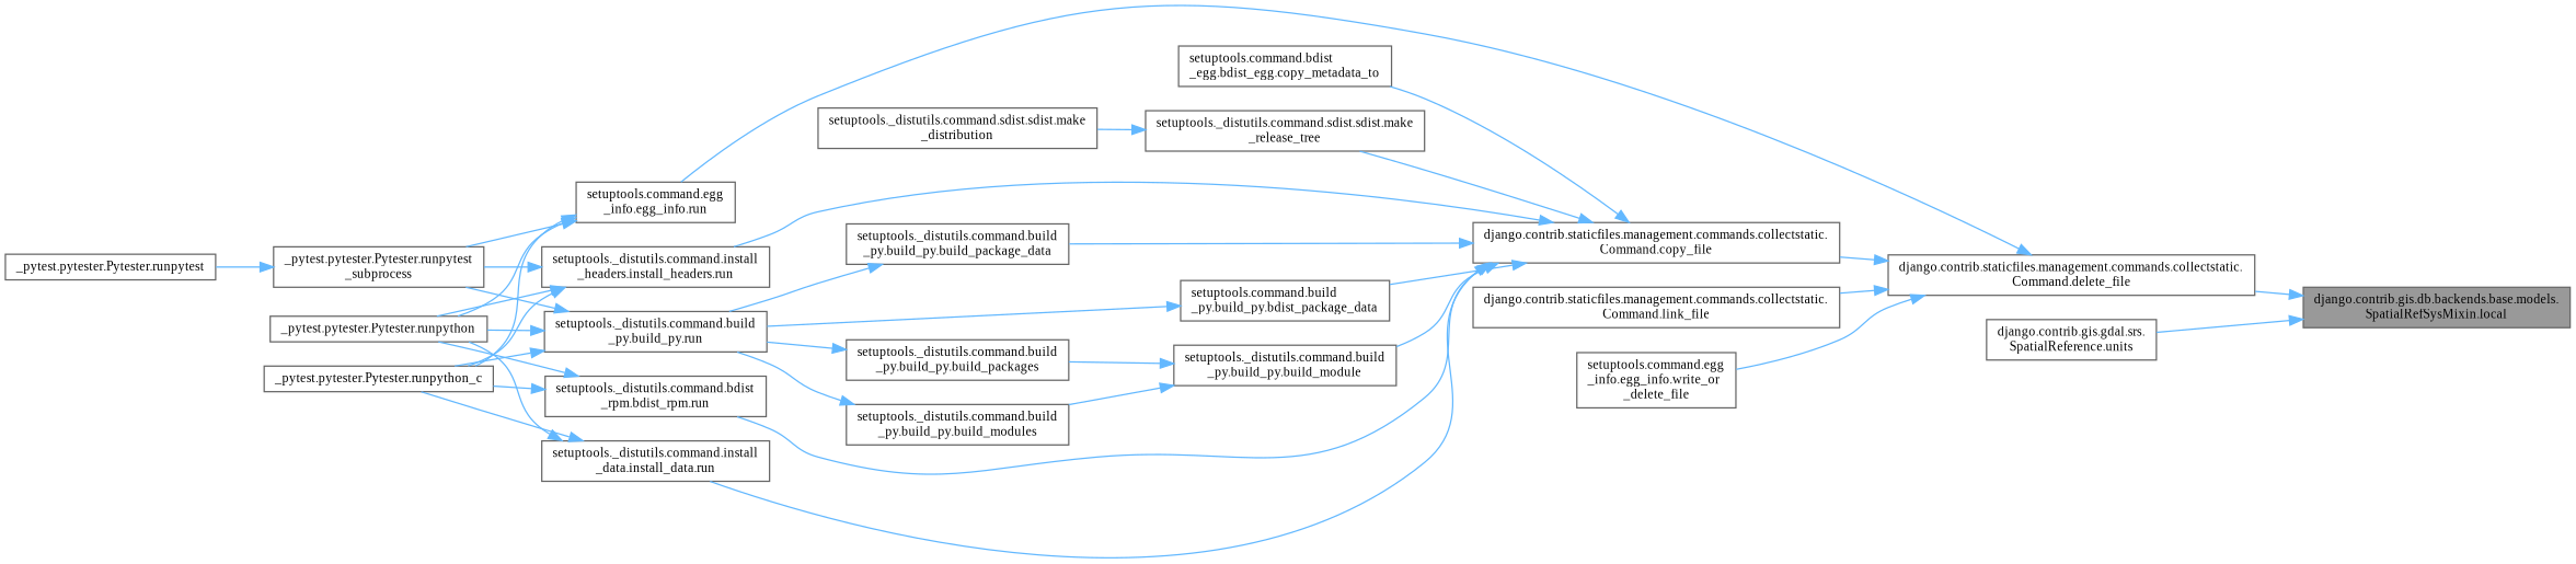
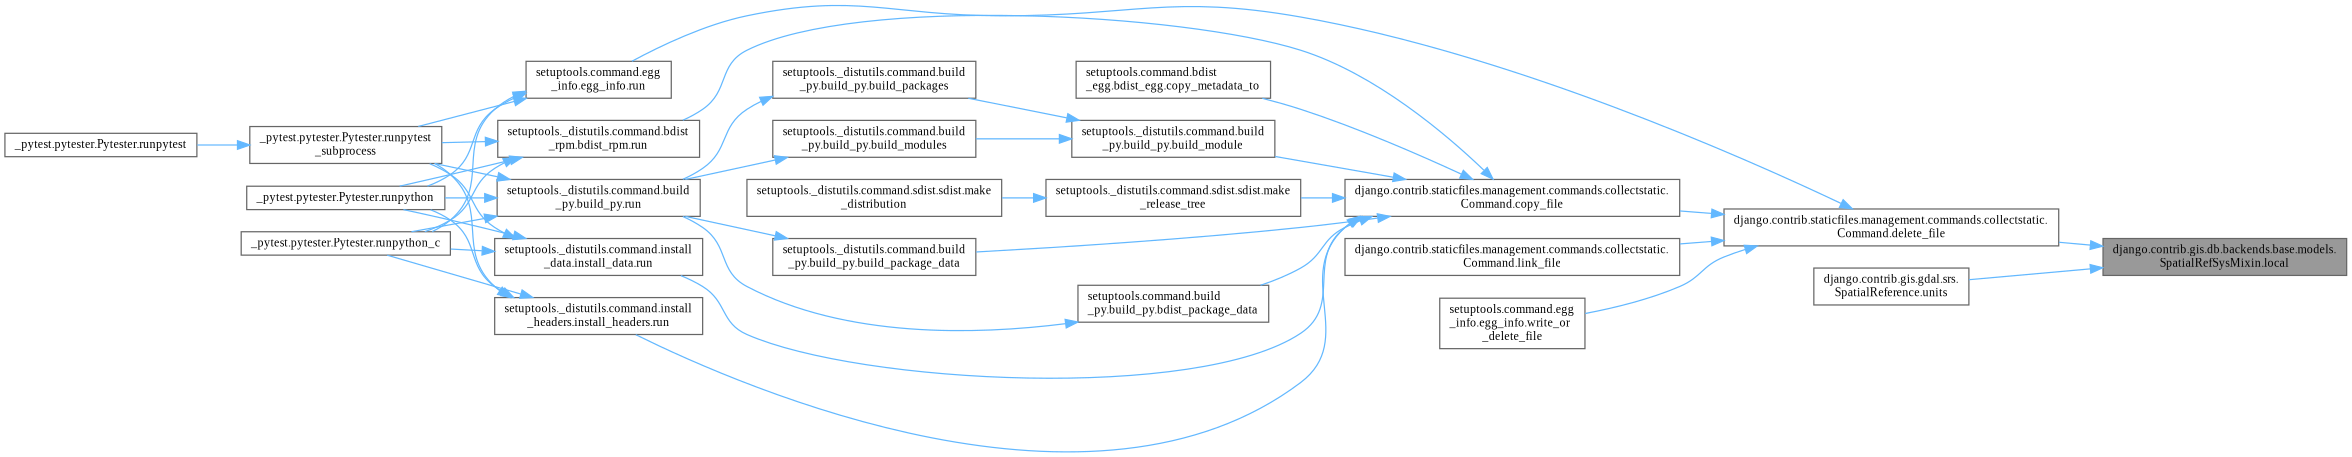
  digraph {
    fontname="Liberation Serif"
    rankdir=RL
    node [color=grey40 fillcolor=white fontname="Liberation Serif" fontsize=10 shape=box style=filled]
    edge [color=steelblue1 dir=back fontname="Liberation Serif" fontsize=10 labelfontname=Helvetica labelfontsize=10 style=solid]
    n1 [color=gray40 fillcolor=grey60 fontcolor=black height=0.2 label="django.contrib.gis.db.backends.base.models.\lSpatialRefSysMixin.local" width=0.4]
    n2 [height=0.2 label="django.contrib.staticfiles.management.commands.collectstatic.\lCommand.delete_file" width=0.4]
    n3 [height=0.2 label="django.contrib.gis.gdal.srs.\lSpatialReference.units" width=0.4]
    n4 [height=0.2 label="django.contrib.staticfiles.management.commands.collectstatic.\lCommand.copy_file" width=0.4]
    n5 [height=0.2 label="django.contrib.staticfiles.management.commands.collectstatic.\lCommand.link_file" width=0.4]
    n6 [height=0.2 label="setuptools.command.egg\l_info.egg_info.run" width=0.4]
    n7 [height=0.2 label="setuptools.command.egg\l_info.egg_info.write_or\l_delete_file" width=0.4]
    n8 [height=0.2 label="setuptools._distutils.command.build\l_py.build_py.build_module" width=0.4]
    n9 [height=0.2 label="setuptools._distutils.command.build\l_py.build_py.build_package_data" width=0.4]
    n10 [height=0.2 label="setuptools.command.build\l_py.build_py.bdist_package_data" width=0.4]
    n11 [height=0.2 label="setuptools.command.bdist\l_egg.bdist_egg.copy_metadata_to" width=0.4]
    n12 [height=0.2 label="setuptools._distutils.command.sdist.sdist.make\l_release_tree" width=0.4]
    n13 [height=0.2 label="setuptools._distutils.command.bdist\l_rpm.bdist_rpm.run" width=0.4]
    n14 [height=0.2 label="setuptools._distutils.command.install\l_data.install_data.run" width=0.4]
    n15 [height=0.2 label="setuptools._distutils.command.install\l_headers.install_headers.run" width=0.4]
    n16 [height=0.2 label="_pytest.pytester.Pytester.runpytest\l_subprocess" width=0.4]
    n17 [height=0.2 label="_pytest.pytester.Pytester.runpython" width=0.4]
    n18 [height=0.2 label="_pytest.pytester.Pytester.runpython_c" width=0.4]
    n19 [height=0.2 label="setuptools._distutils.command.build\l_py.build_py.build_modules" width=0.4]
    n20 [height=0.2 label="setuptools._distutils.command.build\l_py.build_py.build_packages" width=0.4]
    n21 [height=0.2 label="setuptools._distutils.command.build\l_py.build_py.run" width=0.4]
    n22 [height=0.2 label="setuptools._distutils.command.sdist.sdist.make\l_distribution" width=0.4]
    n23 [height=0.2 label="_pytest.pytester.Pytester.runpytest" width=0.4]
    n1 -> n2
    n1 -> n3
    n2 -> n4
    n2 -> n5
    n2 -> n6
    n2 -> n7
    n4 -> n8
    n4 -> n9
    n4 -> n10
    n4 -> n11
    n4 -> n12
    n4 -> n13
    n4 -> n14
    n4 -> n15
    n6 -> n16
    n6 -> n17
    n6 -> n18
    n8 -> n19
    n8 -> n20
    n9 -> n21
    n10 -> n21
    n12 -> n22
+   n13 -> n16
    n13 -> n17
    n13 -> n18
+   n14 -> n16
    n14 -> n17
    n14 -> n18
    n15 -> n16
    n15 -> n17
    n15 -> n18
    n16 -> n23
    n19 -> n21
    n20 -> n21
    n21 -> n16
    n21 -> n17
    n21 -> n18
  }
